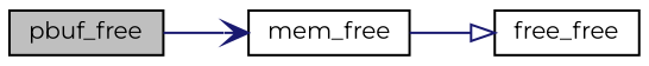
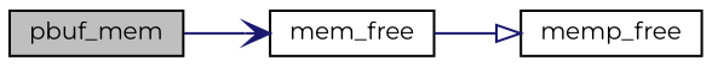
  digraph {
    fontname=Montserrat
    rankdir=LR
    node [color=black fillcolor=white fontname=Montserrat fontsize=10 shape=record style=filled]
    edge [color=midnightblue fontname=Montserrat fontsize=10 labelfontname=Helvetica labelfontsize=10 style=solid]
-   n1 [fillcolor=grey75 fontcolor=black height=0.2 label=pbuf_free width=0.4]
+   n1 [fillcolor=grey75 fontcolor=black height=0.2 label=pbuf_mem width=0.4]
    n2 [height=0.2 label=mem_free width=0.4]
-   n3 [height=0.2 label=free_free width=0.4]
+   n3 [height=0.2 label=memp_free width=0.4]
    n1 -> n2 [arrowhead=vee]
    n2 -> n3 [arrowhead=onormal]
  }
